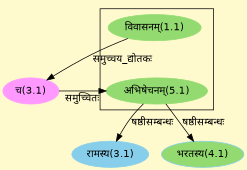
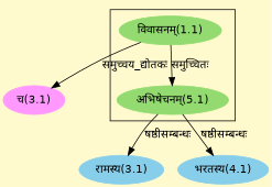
  digraph {
    bgcolor=lemonchiffon1
    compound=true
    fontname="DejaVu Sans"
    rankdir=BT
    node [color="#93DB70" fontname="DejaVu Sans" style=filled]
    edge [dir=back fontname="DejaVu Sans"]
    n1 [label="अभिषेचनम्(5.1)"]
    n2 [label="विवासनम्(1.1)"]
    n3 [color="#FF99FF" label="च(3.1)"]
    n4 [color="#87CEEB" label="रामस्य(3.1)"]
-   n5 [color="#87CEEB" label="भरतस्य(4.1)" fillcolor="#93DB70"]
+   n5 [color="#87CEEB" label="भरतस्य(4.1)"]
    subgraph cluster_1 {
      n1
      n2
    }
-   n1 -> n3 [label="समुच्चितः"]
+   n1 -> n2 [label="समुच्चितः"]
    n3 -> n2 [label="समुच्चय_द्योतकः"]
    n4 -> n1 [label="षष्ठीसम्बन्धः"]
    n5 -> n1 [label="षष्ठीसम्बन्धः"]
  }
